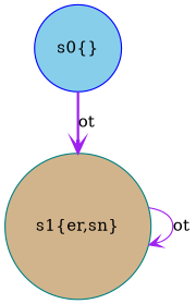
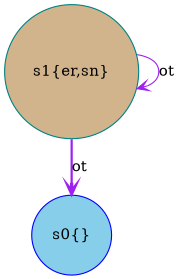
  digraph {
    node [shape=circle style=filled]
    edge [color=purple arrowhead=vee]
    n1 [height=.25 label="s0{}" width=.25 fillcolor=skyblue color=blue]
    n2 [color=teal height=.25 label="s1{er,sn}" width=.25 fillcolor=tan]
-   n1 -> n2 [label=ot style=bold]
+   n2 -> n1 [label=ot style=bold]
    n2 -> n2 [label=ot style=solid]
  }
